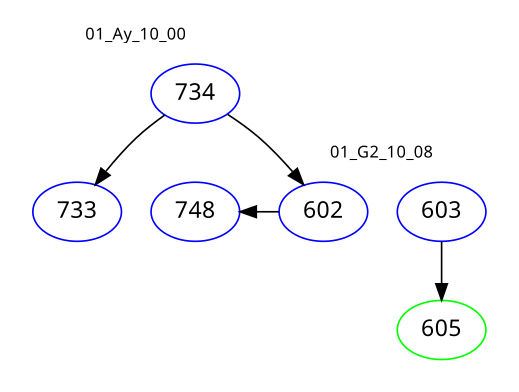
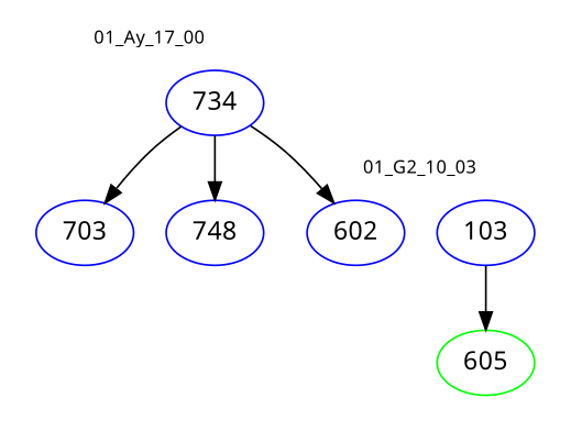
  digraph {
    fontname="Noto Sans"
    node [color=blue fontname="Noto Sans"]
    edge [color=black fontname="Noto Sans"]
    n1 [label=734]
-   n2 [label=733]
+   n2 [label=703]
    n3 [label=748]
-   n4 [label=603]
+   n4 [label=103]
    n5 [label=602]
    n6 [color=green label=605]
    subgraph cluster_1 {
      color=white
      fontsize=10
-     label="01_Ay_10_00"
+     label="01_Ay_17_00"
      n1
      n2
      n3
    }
    subgraph cluster_2 {
      color=white
      fontsize=10
-     label="01_G2_10_08"
+     label="01_G2_10_03"
      n4
      n5
      n6
    }
    n1 -> n2
-   n5 -> n3
+   n1 -> n3
    n1 -> n5
    n4 -> n6
  }
